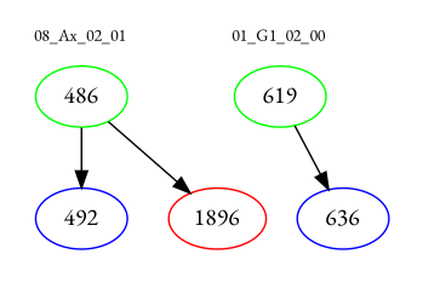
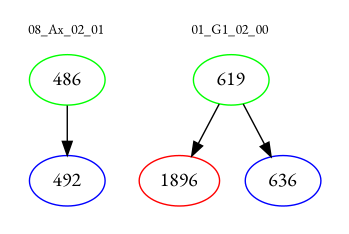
  digraph {
    fontname="EB Garamond"
    node [color=green fontname="EB Garamond"]
    edge [color=black fontname="EB Garamond"]
    n1 [label=486]
    n2 [color=blue label=492]
    n3 [label=619]
    n4 [color=blue label=636]
    n5 [color=red label=1896]
    subgraph cluster_1 {
      color=white
      fontsize=10
      label="08_Ax_02_01"
      n1
      n2
    }
    subgraph cluster_2 {
      color=white
      fontsize=10
      label="01_G1_02_00"
      n3
      n4
      n5
    }
    n1 -> n2
    n3 -> n4
-   n1 -> n5
+   n3 -> n5
  }
